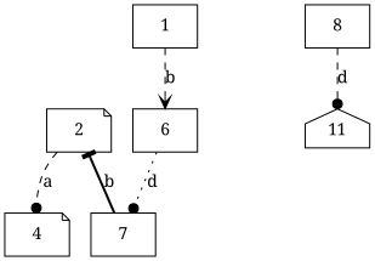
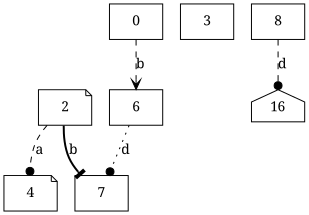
  strict digraph {
    fontname="Noto Serif"
    node [fontname="Noto Serif" shape=box]
    edge [arrowhead=dot fontname="Noto Serif" style=dashed]
    2 [shape=note]
    4 [shape=note]
    7
-   0 [label=1]
+   3
+   0
    6
    n7 [label=8]
-   11 [shape=house]
+   11 [shape=house label=16]
    2 -> 4 [label=a]
-   7 -> 2 [arrowhead=tee label=b style=bold]
+   2 -> 7 [arrowhead=tee label=b style=bold]
    0 -> 6 [arrowhead=vee label=b]
    6 -> 7 [label=d style=dotted]
    n7 -> 11 [label=d]
  }
